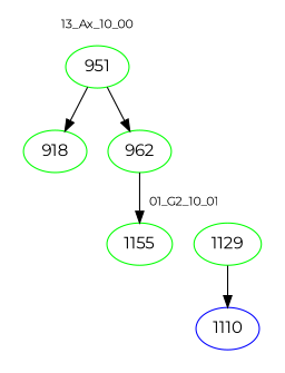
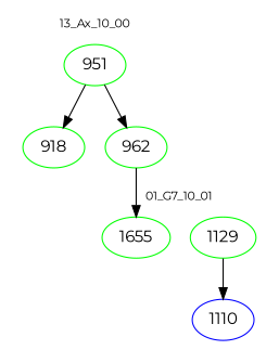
  digraph {
    fontname=Montserrat
    node [color=green fontname=Montserrat]
    edge [color=black fontname=Montserrat]
    n1 [label=951]
    n2 [label=918]
    n3 [label=962]
    n4 [label=1129]
    n5 [color=blue label=1110]
-   n6 [label=1155]
+   n6 [label=1655]
    subgraph cluster_1 {
      color=white
      fontsize=10
      label="13_Ax_10_00"
      n1
      n2
      n3
    }
    subgraph cluster_2 {
      color=white
      fontsize=10
-     label="01_G2_10_01"
+     label="01_G7_10_01"
      n4
      n5
      n6
    }
    n1 -> n2
    n1 -> n3
    n3 -> n6
    n4 -> n5
  }
